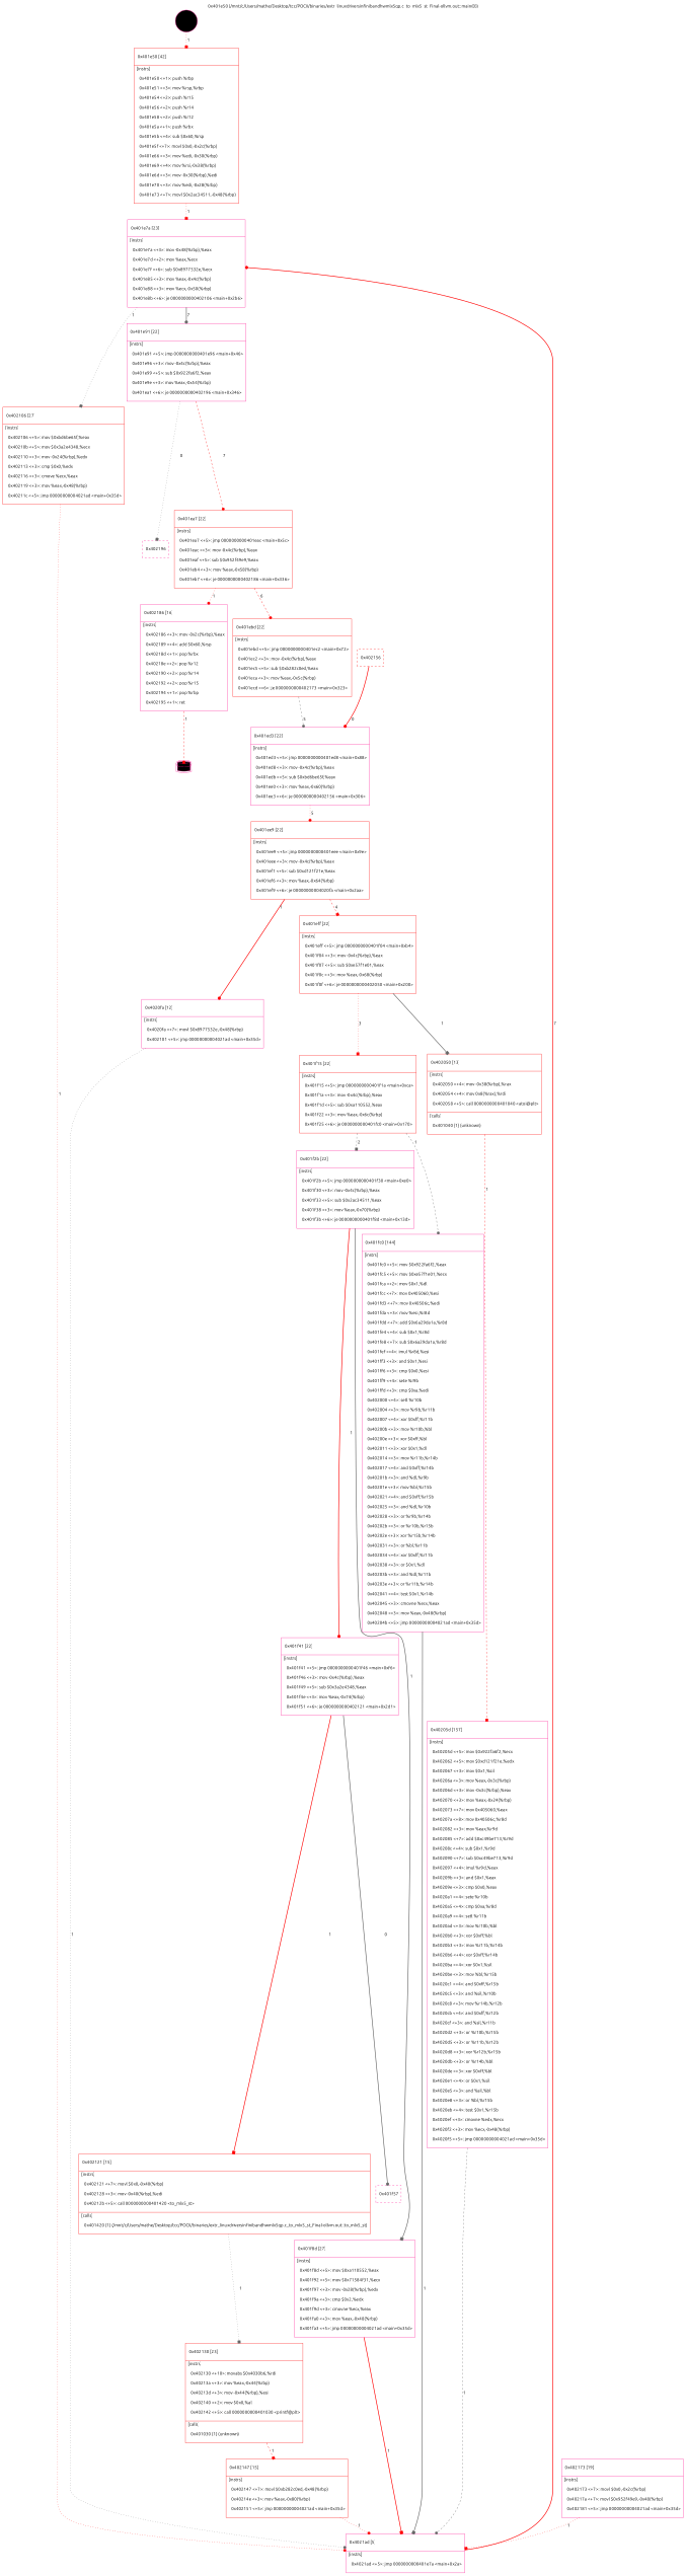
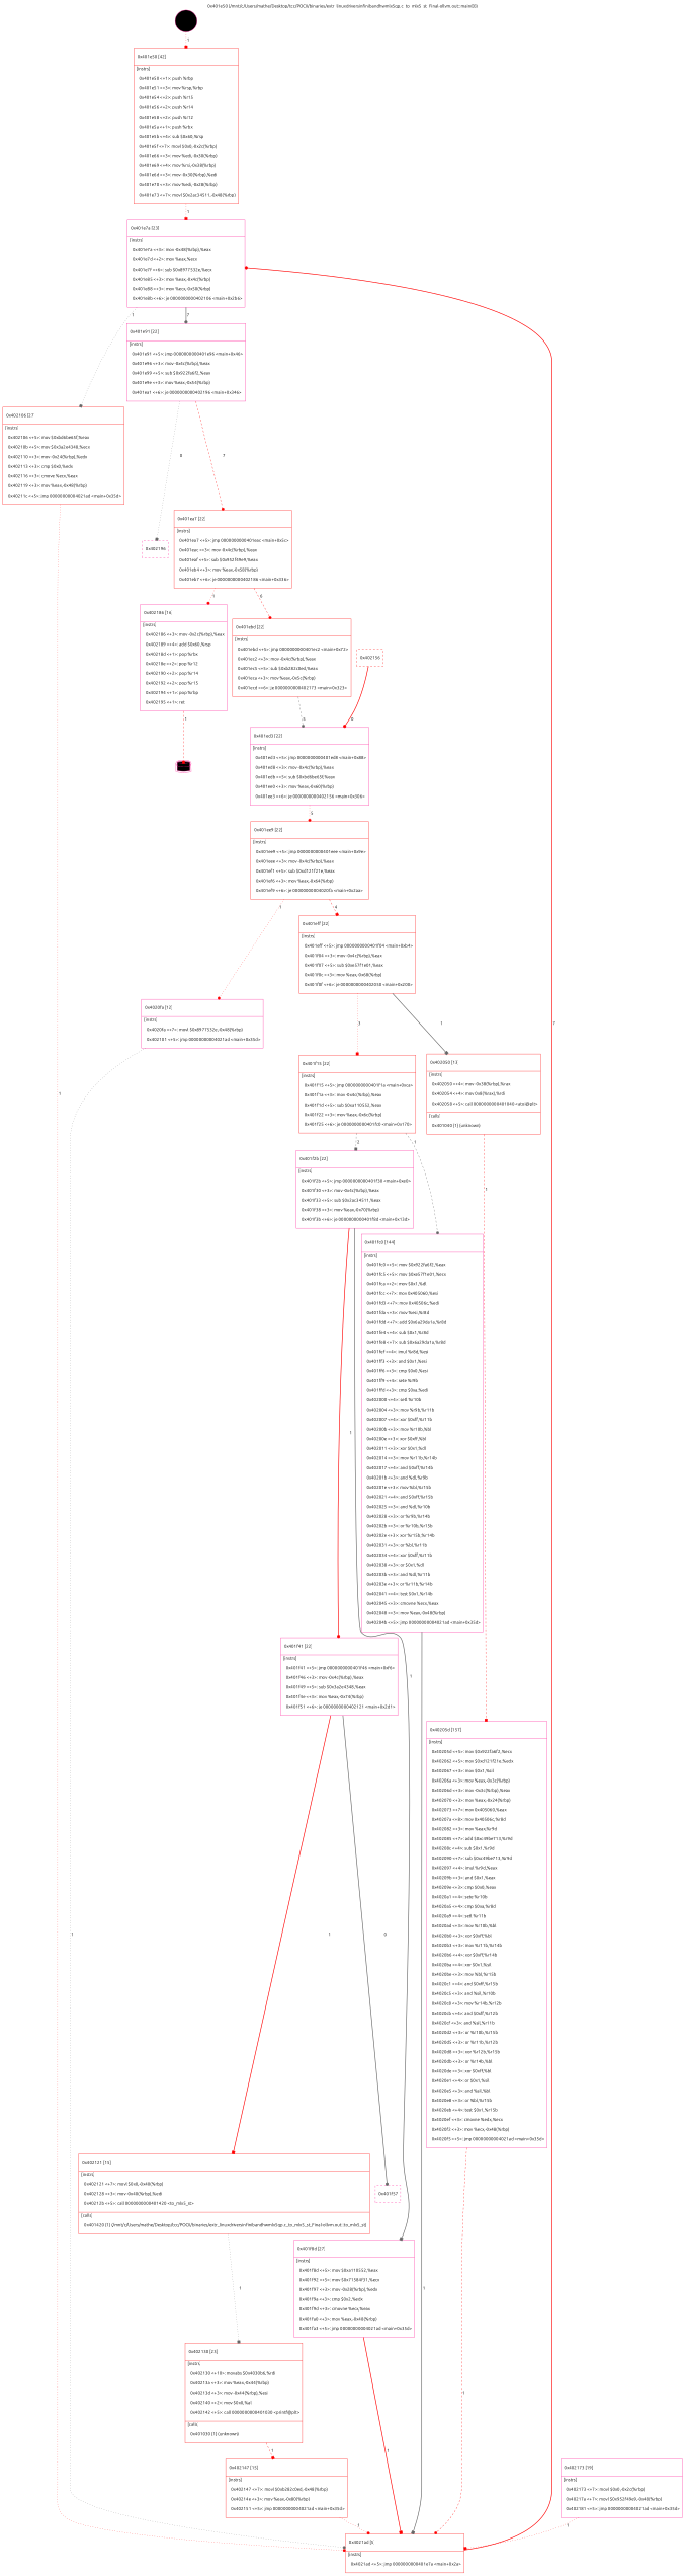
  digraph {
    fontname=Ubuntu
    label="0x401e50 (/mnt/c/Users/mathe/Desktop/tcc/POCII/binaries/extr_linuxdriversinfinibandhwmlx5qp.c_to_mlx5_st_Final-ollvm.out::main(0))"
    labelloc=t
    node [color=deeppink fontname=Ubuntu shape=record]
    edge [arrowhead=box color=red fontname=Ubuntu style=dotted]
    Entry [fillcolor=black height=0.3 shape=circle style=filled width=0.3]
    n2 [color=red label="{\n     0x401e50 [42]\l\n     | [instrs]\l\n     &nbsp;&nbsp;0x401e50 \<+1\>: push %rbp\l\n     &nbsp;&nbsp;0x401e51 \<+3\>: mov %rsp,%rbp\l\n     &nbsp;&nbsp;0x401e54 \<+2\>: push %r15\l\n     &nbsp;&nbsp;0x401e56 \<+2\>: push %r14\l\n     &nbsp;&nbsp;0x401e58 \<+2\>: push %r12\l\n     &nbsp;&nbsp;0x401e5a \<+1\>: push %rbx\l\n     &nbsp;&nbsp;0x401e5b \<+4\>: sub $0x60,%rsp\l\n     &nbsp;&nbsp;0x401e5f \<+7\>: movl $0x0,-0x2c(%rbp)\l\n     &nbsp;&nbsp;0x401e66 \<+3\>: mov %edi,-0x30(%rbp)\l\n     &nbsp;&nbsp;0x401e69 \<+4\>: mov %rsi,-0x38(%rbp)\l\n     &nbsp;&nbsp;0x401e6d \<+3\>: mov -0x30(%rbp),%edi\l\n     &nbsp;&nbsp;0x401e70 \<+3\>: mov %edi,-0x28(%rbp)\l\n     &nbsp;&nbsp;0x401e73 \<+7\>: movl $0x2ac34511,-0x48(%rbp)\l\n  }"]
    n3 [label="{\n     0x401e7a [23]\l\n     | [instrs]\l\n     &nbsp;&nbsp;0x401e7a \<+3\>: mov -0x48(%rbp),%eax\l\n     &nbsp;&nbsp;0x401e7d \<+2\>: mov %eax,%ecx\l\n     &nbsp;&nbsp;0x401e7f \<+6\>: sub $0x8977532e,%ecx\l\n     &nbsp;&nbsp;0x401e85 \<+3\>: mov %eax,-0x4c(%rbp)\l\n     &nbsp;&nbsp;0x401e88 \<+3\>: mov %ecx,-0x50(%rbp)\l\n     &nbsp;&nbsp;0x401e8b \<+6\>: je 0000000000402106 \<main+0x2b6\>\l\n  }"]
    n4 [color=red label="{\n     0x402106 [27]\l\n     | [instrs]\l\n     &nbsp;&nbsp;0x402106 \<+5\>: mov $0xbd6be65f,%eax\l\n     &nbsp;&nbsp;0x40210b \<+5\>: mov $0x3a2e4348,%ecx\l\n     &nbsp;&nbsp;0x402110 \<+3\>: mov -0x24(%rbp),%edx\l\n     &nbsp;&nbsp;0x402113 \<+3\>: cmp $0x0,%edx\l\n     &nbsp;&nbsp;0x402116 \<+3\>: cmove %ecx,%eax\l\n     &nbsp;&nbsp;0x402119 \<+3\>: mov %eax,-0x48(%rbp)\l\n     &nbsp;&nbsp;0x40211c \<+5\>: jmp 00000000004021ad \<main+0x35d\>\l\n  }"]
    n5 [label="{\n     0x401e91 [22]\l\n     | [instrs]\l\n     &nbsp;&nbsp;0x401e91 \<+5\>: jmp 0000000000401e96 \<main+0x46\>\l\n     &nbsp;&nbsp;0x401e96 \<+3\>: mov -0x4c(%rbp),%eax\l\n     &nbsp;&nbsp;0x401e99 \<+5\>: sub $0x922fa6f2,%eax\l\n     &nbsp;&nbsp;0x401e9e \<+3\>: mov %eax,-0x54(%rbp)\l\n     &nbsp;&nbsp;0x401ea1 \<+6\>: je 0000000000402196 \<main+0x346\>\l\n  }"]
-   n6 [label="{\n     0x4021ad [5]\l\n     | [instrs]\l\n     &nbsp;&nbsp;0x4021ad \<+5\>: jmp 0000000000401e7a \<main+0x2a\>\l\n  }"]
+   n6 [color=red label="{\n     0x4021ad [5]\l\n     | [instrs]\l\n     &nbsp;&nbsp;0x4021ad \<+5\>: jmp 0000000000401e7a \<main+0x2a\>\l\n  }"]
    n7 [label="{\n     0x402196\l\n  }" style=dashed]
    n8 [color=red label="{\n     0x401ea7 [22]\l\n     | [instrs]\l\n     &nbsp;&nbsp;0x401ea7 \<+5\>: jmp 0000000000401eac \<main+0x5c\>\l\n     &nbsp;&nbsp;0x401eac \<+3\>: mov -0x4c(%rbp),%eax\l\n     &nbsp;&nbsp;0x401eaf \<+5\>: sub $0x952f49e9,%eax\l\n     &nbsp;&nbsp;0x401eb4 \<+3\>: mov %eax,-0x58(%rbp)\l\n     &nbsp;&nbsp;0x401eb7 \<+6\>: je 0000000000402186 \<main+0x336\>\l\n  }"]
    n9 [label="{\n     0x402186 [16]\l\n     | [instrs]\l\n     &nbsp;&nbsp;0x402186 \<+3\>: mov -0x2c(%rbp),%eax\l\n     &nbsp;&nbsp;0x402189 \<+4\>: add $0x60,%rsp\l\n     &nbsp;&nbsp;0x40218d \<+1\>: pop %rbx\l\n     &nbsp;&nbsp;0x40218e \<+2\>: pop %r12\l\n     &nbsp;&nbsp;0x402190 \<+2\>: pop %r14\l\n     &nbsp;&nbsp;0x402192 \<+2\>: pop %r15\l\n     &nbsp;&nbsp;0x402194 \<+1\>: pop %rbp\l\n     &nbsp;&nbsp;0x402195 \<+1\>: ret\l\n  }"]
    n10 [color=red label="{\n     0x401ebd [22]\l\n     | [instrs]\l\n     &nbsp;&nbsp;0x401ebd \<+5\>: jmp 0000000000401ec2 \<main+0x72\>\l\n     &nbsp;&nbsp;0x401ec2 \<+3\>: mov -0x4c(%rbp),%eax\l\n     &nbsp;&nbsp;0x401ec5 \<+5\>: sub $0xb282c0ed,%eax\l\n     &nbsp;&nbsp;0x401eca \<+3\>: mov %eax,-0x5c(%rbp)\l\n     &nbsp;&nbsp;0x401ecd \<+6\>: je 0000000000402173 \<main+0x323\>\l\n  }"]
    Exit [fillcolor=black height=0.3 peripheries=2 shape=cylinder style=filled width=0.3]
    n12 [label="{\n     0x401ed3 [22]\l\n     | [instrs]\l\n     &nbsp;&nbsp;0x401ed3 \<+5\>: jmp 0000000000401ed8 \<main+0x88\>\l\n     &nbsp;&nbsp;0x401ed8 \<+3\>: mov -0x4c(%rbp),%eax\l\n     &nbsp;&nbsp;0x401edb \<+5\>: sub $0xbd6be65f,%eax\l\n     &nbsp;&nbsp;0x401ee0 \<+3\>: mov %eax,-0x60(%rbp)\l\n     &nbsp;&nbsp;0x401ee3 \<+6\>: je 0000000000402156 \<main+0x306\>\l\n  }"]
    n13 [color=red label="{\n     0x402147 [15]\l\n     | [instrs]\l\n     &nbsp;&nbsp;0x402147 \<+7\>: movl $0xb282c0ed,-0x48(%rbp)\l\n     &nbsp;&nbsp;0x40214e \<+3\>: mov %eax,-0x80(%rbp)\l\n     &nbsp;&nbsp;0x402151 \<+5\>: jmp 00000000004021ad \<main+0x35d\>\l\n  }"]
    n14 [label="{\n     0x402173 [19]\l\n     | [instrs]\l\n     &nbsp;&nbsp;0x402173 \<+7\>: movl $0x0,-0x2c(%rbp)\l\n     &nbsp;&nbsp;0x40217a \<+7\>: movl $0x952f49e9,-0x48(%rbp)\l\n     &nbsp;&nbsp;0x402181 \<+5\>: jmp 00000000004021ad \<main+0x35d\>\l\n  }"]
    n15 [color=red label="{\n     0x401ee9 [22]\l\n     | [instrs]\l\n     &nbsp;&nbsp;0x401ee9 \<+5\>: jmp 0000000000401eee \<main+0x9e\>\l\n     &nbsp;&nbsp;0x401eee \<+3\>: mov -0x4c(%rbp),%eax\l\n     &nbsp;&nbsp;0x401ef1 \<+5\>: sub $0xd121f21e,%eax\l\n     &nbsp;&nbsp;0x401ef6 \<+3\>: mov %eax,-0x64(%rbp)\l\n     &nbsp;&nbsp;0x401ef9 \<+6\>: je 00000000004020fa \<main+0x2aa\>\l\n  }"]
    n16 [color=red label="{\n     0x402130 [23]\l\n     | [instrs]\l\n     &nbsp;&nbsp;0x402130 \<+10\>: movabs $0x4030b6,%rdi\l\n     &nbsp;&nbsp;0x40213a \<+3\>: mov %eax,-0x44(%rbp)\l\n     &nbsp;&nbsp;0x40213d \<+3\>: mov -0x44(%rbp),%esi\l\n     &nbsp;&nbsp;0x402140 \<+2\>: mov $0x0,%al\l\n     &nbsp;&nbsp;0x402142 \<+5\>: call 0000000000401030 \<printf@plt\>\l\n     | [calls]\l\n     &nbsp;&nbsp;0x401030 \{1\} (unknown)\l\n  }"]
    n17 [color=red label="{\n     0x402156\l\n  }" style=dashed]
    n18 [label="{\n     0x4020fa [12]\l\n     | [instrs]\l\n     &nbsp;&nbsp;0x4020fa \<+7\>: movl $0x8977532e,-0x48(%rbp)\l\n     &nbsp;&nbsp;0x402101 \<+5\>: jmp 00000000004021ad \<main+0x35d\>\l\n  }"]
    n19 [color=red label="{\n     0x401eff [22]\l\n     | [instrs]\l\n     &nbsp;&nbsp;0x401eff \<+5\>: jmp 0000000000401f04 \<main+0xb4\>\l\n     &nbsp;&nbsp;0x401f04 \<+3\>: mov -0x4c(%rbp),%eax\l\n     &nbsp;&nbsp;0x401f07 \<+5\>: sub $0xe57f1e01,%eax\l\n     &nbsp;&nbsp;0x401f0c \<+3\>: mov %eax,-0x68(%rbp)\l\n     &nbsp;&nbsp;0x401f0f \<+6\>: je 0000000000402050 \<main+0x200\>\l\n  }"]
    n20 [label="{\n     0x401f57\l\n  }" style=dashed]
    n21 [color=red label="{\n     0x402050 [13]\l\n     | [instrs]\l\n     &nbsp;&nbsp;0x402050 \<+4\>: mov -0x38(%rbp),%rax\l\n     &nbsp;&nbsp;0x402054 \<+4\>: mov 0x8(%rax),%rdi\l\n     &nbsp;&nbsp;0x402058 \<+5\>: call 0000000000401040 \<atoi@plt\>\l\n     | [calls]\l\n     &nbsp;&nbsp;0x401040 \{1\} (unknown)\l\n  }"]
    n22 [color=red label="{\n     0x401f15 [22]\l\n     | [instrs]\l\n     &nbsp;&nbsp;0x401f15 \<+5\>: jmp 0000000000401f1a \<main+0xca\>\l\n     &nbsp;&nbsp;0x401f1a \<+3\>: mov -0x4c(%rbp),%eax\l\n     &nbsp;&nbsp;0x401f1d \<+5\>: sub $0xa110552,%eax\l\n     &nbsp;&nbsp;0x401f22 \<+3\>: mov %eax,-0x6c(%rbp)\l\n     &nbsp;&nbsp;0x401f25 \<+6\>: je 0000000000401fc0 \<main+0x170\>\l\n  }"]
    n23 [color=red label="{\n     0x402121 [15]\l\n     | [instrs]\l\n     &nbsp;&nbsp;0x402121 \<+7\>: movl $0x0,-0x40(%rbp)\l\n     &nbsp;&nbsp;0x402128 \<+3\>: mov -0x40(%rbp),%edi\l\n     &nbsp;&nbsp;0x40212b \<+5\>: call 0000000000401420 \<to_mlx5_st\>\l\n     | [calls]\l\n     &nbsp;&nbsp;0x401420 \{1\} (/mnt/c/Users/mathe/Desktop/tcc/POCII/binaries/extr_linuxdriversinfinibandhwmlx5qp.c_to_mlx5_st_Final-ollvm.out::to_mlx5_st)\l\n  }"]
    n24 [label="{\n     0x40205d [157]\l\n     | [instrs]\l\n     &nbsp;&nbsp;0x40205d \<+5\>: mov $0x922fa6f2,%ecx\l\n     &nbsp;&nbsp;0x402062 \<+5\>: mov $0xd121f21e,%edx\l\n     &nbsp;&nbsp;0x402067 \<+3\>: mov $0x1,%sil\l\n     &nbsp;&nbsp;0x40206a \<+3\>: mov %eax,-0x3c(%rbp)\l\n     &nbsp;&nbsp;0x40206d \<+3\>: mov -0x3c(%rbp),%eax\l\n     &nbsp;&nbsp;0x402070 \<+3\>: mov %eax,-0x24(%rbp)\l\n     &nbsp;&nbsp;0x402073 \<+7\>: mov 0x405060,%eax\l\n     &nbsp;&nbsp;0x40207a \<+8\>: mov 0x40506c,%r8d\l\n     &nbsp;&nbsp;0x402082 \<+3\>: mov %eax,%r9d\l\n     &nbsp;&nbsp;0x402085 \<+7\>: add $0xc49be713,%r9d\l\n     &nbsp;&nbsp;0x40208c \<+4\>: sub $0x1,%r9d\l\n     &nbsp;&nbsp;0x402090 \<+7\>: sub $0xc49be713,%r9d\l\n     &nbsp;&nbsp;0x402097 \<+4\>: imul %r9d,%eax\l\n     &nbsp;&nbsp;0x40209b \<+3\>: and $0x1,%eax\l\n     &nbsp;&nbsp;0x40209e \<+3\>: cmp $0x0,%eax\l\n     &nbsp;&nbsp;0x4020a1 \<+4\>: sete %r10b\l\n     &nbsp;&nbsp;0x4020a5 \<+4\>: cmp $0xa,%r8d\l\n     &nbsp;&nbsp;0x4020a9 \<+4\>: setl %r11b\l\n     &nbsp;&nbsp;0x4020ad \<+3\>: mov %r10b,%bl\l\n     &nbsp;&nbsp;0x4020b0 \<+3\>: xor $0xff,%bl\l\n     &nbsp;&nbsp;0x4020b3 \<+3\>: mov %r11b,%r14b\l\n     &nbsp;&nbsp;0x4020b6 \<+4\>: xor $0xff,%r14b\l\n     &nbsp;&nbsp;0x4020ba \<+4\>: xor $0x1,%sil\l\n     &nbsp;&nbsp;0x4020be \<+3\>: mov %bl,%r15b\l\n     &nbsp;&nbsp;0x4020c1 \<+4\>: and $0xff,%r15b\l\n     &nbsp;&nbsp;0x4020c5 \<+3\>: and %sil,%r10b\l\n     &nbsp;&nbsp;0x4020c8 \<+3\>: mov %r14b,%r12b\l\n     &nbsp;&nbsp;0x4020cb \<+4\>: and $0xff,%r12b\l\n     &nbsp;&nbsp;0x4020cf \<+3\>: and %sil,%r11b\l\n     &nbsp;&nbsp;0x4020d2 \<+3\>: or %r10b,%r15b\l\n     &nbsp;&nbsp;0x4020d5 \<+3\>: or %r11b,%r12b\l\n     &nbsp;&nbsp;0x4020d8 \<+3\>: xor %r12b,%r15b\l\n     &nbsp;&nbsp;0x4020db \<+3\>: or %r14b,%bl\l\n     &nbsp;&nbsp;0x4020de \<+3\>: xor $0xff,%bl\l\n     &nbsp;&nbsp;0x4020e1 \<+4\>: or $0x1,%sil\l\n     &nbsp;&nbsp;0x4020e5 \<+3\>: and %sil,%bl\l\n     &nbsp;&nbsp;0x4020e8 \<+3\>: or %bl,%r15b\l\n     &nbsp;&nbsp;0x4020eb \<+4\>: test $0x1,%r15b\l\n     &nbsp;&nbsp;0x4020ef \<+3\>: cmovne %edx,%ecx\l\n     &nbsp;&nbsp;0x4020f2 \<+3\>: mov %ecx,-0x48(%rbp)\l\n     &nbsp;&nbsp;0x4020f5 \<+5\>: jmp 00000000004021ad \<main+0x35d\>\l\n  }"]
    n25 [label="{\n     0x401fc0 [144]\l\n     | [instrs]\l\n     &nbsp;&nbsp;0x401fc0 \<+5\>: mov $0x922fa6f2,%eax\l\n     &nbsp;&nbsp;0x401fc5 \<+5\>: mov $0xe57f1e01,%ecx\l\n     &nbsp;&nbsp;0x401fca \<+2\>: mov $0x1,%dl\l\n     &nbsp;&nbsp;0x401fcc \<+7\>: mov 0x405060,%esi\l\n     &nbsp;&nbsp;0x401fd3 \<+7\>: mov 0x40506c,%edi\l\n     &nbsp;&nbsp;0x401fda \<+3\>: mov %esi,%r8d\l\n     &nbsp;&nbsp;0x401fdd \<+7\>: add $0x6a29da1a,%r8d\l\n     &nbsp;&nbsp;0x401fe4 \<+4\>: sub $0x1,%r8d\l\n     &nbsp;&nbsp;0x401fe8 \<+7\>: sub $0x6a29da1a,%r8d\l\n     &nbsp;&nbsp;0x401fef \<+4\>: imul %r8d,%esi\l\n     &nbsp;&nbsp;0x401ff3 \<+3\>: and $0x1,%esi\l\n     &nbsp;&nbsp;0x401ff6 \<+3\>: cmp $0x0,%esi\l\n     &nbsp;&nbsp;0x401ff9 \<+4\>: sete %r9b\l\n     &nbsp;&nbsp;0x401ffd \<+3\>: cmp $0xa,%edi\l\n     &nbsp;&nbsp;0x402000 \<+4\>: setl %r10b\l\n     &nbsp;&nbsp;0x402004 \<+3\>: mov %r9b,%r11b\l\n     &nbsp;&nbsp;0x402007 \<+4\>: xor $0xff,%r11b\l\n     &nbsp;&nbsp;0x40200b \<+3\>: mov %r10b,%bl\l\n     &nbsp;&nbsp;0x40200e \<+3\>: xor $0xff,%bl\l\n     &nbsp;&nbsp;0x402011 \<+3\>: xor $0x1,%dl\l\n     &nbsp;&nbsp;0x402014 \<+3\>: mov %r11b,%r14b\l\n     &nbsp;&nbsp;0x402017 \<+4\>: and $0xff,%r14b\l\n     &nbsp;&nbsp;0x40201b \<+3\>: and %dl,%r9b\l\n     &nbsp;&nbsp;0x40201e \<+3\>: mov %bl,%r15b\l\n     &nbsp;&nbsp;0x402021 \<+4\>: and $0xff,%r15b\l\n     &nbsp;&nbsp;0x402025 \<+3\>: and %dl,%r10b\l\n     &nbsp;&nbsp;0x402028 \<+3\>: or %r9b,%r14b\l\n     &nbsp;&nbsp;0x40202b \<+3\>: or %r10b,%r15b\l\n     &nbsp;&nbsp;0x40202e \<+3\>: xor %r15b,%r14b\l\n     &nbsp;&nbsp;0x402031 \<+3\>: or %bl,%r11b\l\n     &nbsp;&nbsp;0x402034 \<+4\>: xor $0xff,%r11b\l\n     &nbsp;&nbsp;0x402038 \<+3\>: or $0x1,%dl\l\n     &nbsp;&nbsp;0x40203b \<+3\>: and %dl,%r11b\l\n     &nbsp;&nbsp;0x40203e \<+3\>: or %r11b,%r14b\l\n     &nbsp;&nbsp;0x402041 \<+4\>: test $0x1,%r14b\l\n     &nbsp;&nbsp;0x402045 \<+3\>: cmovne %ecx,%eax\l\n     &nbsp;&nbsp;0x402048 \<+3\>: mov %eax,-0x48(%rbp)\l\n     &nbsp;&nbsp;0x40204b \<+5\>: jmp 00000000004021ad \<main+0x35d\>\l\n  }"]
    n26 [label="{\n     0x401f2b [22]\l\n     | [instrs]\l\n     &nbsp;&nbsp;0x401f2b \<+5\>: jmp 0000000000401f30 \<main+0xe0\>\l\n     &nbsp;&nbsp;0x401f30 \<+3\>: mov -0x4c(%rbp),%eax\l\n     &nbsp;&nbsp;0x401f33 \<+5\>: sub $0x2ac34511,%eax\l\n     &nbsp;&nbsp;0x401f38 \<+3\>: mov %eax,-0x70(%rbp)\l\n     &nbsp;&nbsp;0x401f3b \<+6\>: je 0000000000401f8d \<main+0x13d\>\l\n  }"]
    n27 [label="{\n     0x401f8d [27]\l\n     | [instrs]\l\n     &nbsp;&nbsp;0x401f8d \<+5\>: mov $0xa110552,%eax\l\n     &nbsp;&nbsp;0x401f92 \<+5\>: mov $0x71584f31,%ecx\l\n     &nbsp;&nbsp;0x401f97 \<+3\>: mov -0x28(%rbp),%edx\l\n     &nbsp;&nbsp;0x401f9a \<+3\>: cmp $0x2,%edx\l\n     &nbsp;&nbsp;0x401f9d \<+3\>: cmovne %ecx,%eax\l\n     &nbsp;&nbsp;0x401fa0 \<+3\>: mov %eax,-0x48(%rbp)\l\n     &nbsp;&nbsp;0x401fa3 \<+5\>: jmp 00000000004021ad \<main+0x35d\>\l\n  }"]
    n28 [label="{\n     0x401f41 [22]\l\n     | [instrs]\l\n     &nbsp;&nbsp;0x401f41 \<+5\>: jmp 0000000000401f46 \<main+0xf6\>\l\n     &nbsp;&nbsp;0x401f46 \<+3\>: mov -0x4c(%rbp),%eax\l\n     &nbsp;&nbsp;0x401f49 \<+5\>: sub $0x3a2e4348,%eax\l\n     &nbsp;&nbsp;0x401f4e \<+3\>: mov %eax,-0x74(%rbp)\l\n     &nbsp;&nbsp;0x401f51 \<+6\>: je 0000000000402121 \<main+0x2d1\>\l\n  }"]
    Entry -> n2 [label=" 1"]
    n2 -> n3 [label=" 1"]
    n3 -> n4 [color=gray40 label=" 1"]
    n3 -> n5 [arrowhead=dot color=gray40 label=" 7" style=bold]
    n4 -> n6 [arrowhead=dot label=" 1"]
    n5 -> n7 [color=gray40 label=" 0"]
    n5 -> n8 [arrowhead=dot label=" 7" style=dashed]
    n6 -> n3 [arrowhead=dot label=" 7" style=bold]
    n8 -> n9 [arrowhead=dot label=" 1"]
    n8 -> n10 [arrowhead=dot label=" 6" style=dashed]
    n9 -> Exit [label=" 1" style=dashed]
    n10 -> n12 [arrowhead=dot color=gray40 label=" 5" style=dashed]
    n12 -> n15 [arrowhead=dot label=" 5"]
    n13 -> n6 [arrowhead=dot label=" 1"]
    n14 -> n6 [label=" 1"]
-   n15 -> n18 [arrowhead=dot label=" 1" style=bold]
+   n15 -> n18 [arrowhead=dot label=" 1"]
    n15 -> n19 [label=" 4" style=dashed]
    n16 -> n13 [label=" 1" style=dashed]
    n17 -> n12 [arrowhead=dot label=" 0" style=bold]
    n18 -> n6 [arrowhead=dot color=gray40 label=" 1"]
    n19 -> n21 [color=gray40 label=" 1" style=bold]
    n19 -> n22 [label=" 3"]
    n21 -> n24 [label=" 1" style=dashed]
    n22 -> n25 [arrowhead=dot color=gray40 label=" 1" style=dashed]
    n22 -> n26 [color=gray40 label=" 2" style=dashed]
    n23 -> n16 [color=gray40 label=" 1"]
-   n24 -> n6 [arrowhead=dot color=gray40 label=" 1" style=dashed]
+   n24 -> n6 [arrowhead=dot label=" 1" style=dashed]
    n25 -> n6 [color=gray40 label=" 1" style=bold]
    n26 -> n27 [color=gray40 label=" 1" style=bold]
    n26 -> n28 [arrowhead=dot label=" 1" style=bold]
    n27 -> n6 [label=" 1" style=bold]
    n28 -> n20 [arrowhead=dot color=gray40 label=" 0" style=bold]
    n28 -> n23 [label=" 1" style=bold]
  }
